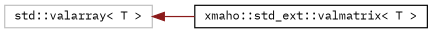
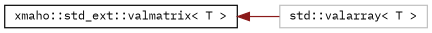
  digraph {
    rankdir=LR
    fontname="IBM Plex Mono"
    node [fillcolor=white fontname="IBM Plex Mono" fontsize=10 shape=record style=filled]
    n1 [color=grey75 height=0.2 label="std::valarray\< T \>" width=0.4]
    n2 [color=black height=0.2 label="xmaho::std_ext::valmatrix\< T \>" width=0.4]
-   n1 -> n2 [color=firebrick4 dir=back fontname="IBM Plex Mono" fontsize=10 labelfontname=Helvetica labelfontsize=10 style=solid]
+   n2 -> n1 [color=firebrick4 dir=back fontname="IBM Plex Mono" fontsize=10 labelfontname=Helvetica labelfontsize=10 style=solid]
  }
